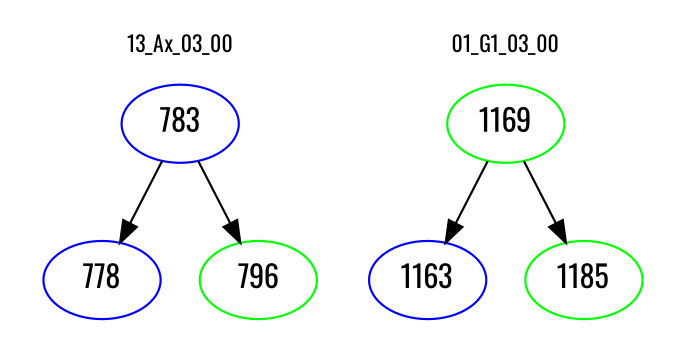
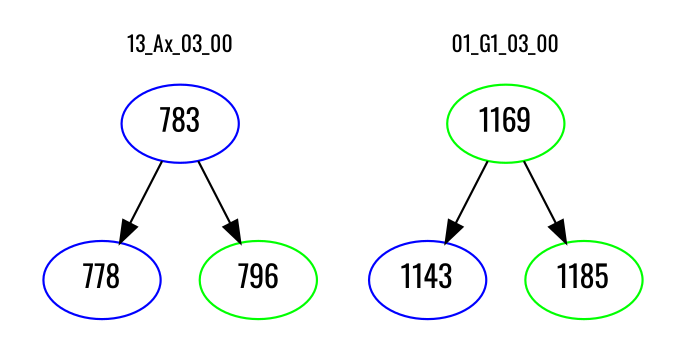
  digraph {
    fontname=Oswald
    node [color=blue fontname=Oswald]
    edge [color=black fontname=Oswald]
    n1 [label=783]
    n2 [label=778]
    n3 [color=green label=796]
    n4 [color=green label=1169]
-   n5 [label=1163]
+   n5 [label=1143]
    n6 [color=green label=1185]
    subgraph cluster_1 {
      color=white
      fontsize=10
      label="13_Ax_03_00"
      n1
      n2
      n3
    }
    subgraph cluster_2 {
      color=white
      fontsize=10
      label="01_G1_03_00"
      n4
      n5
      n6
    }
    n1 -> n2
    n1 -> n3
    n4 -> n5
    n4 -> n6
  }
